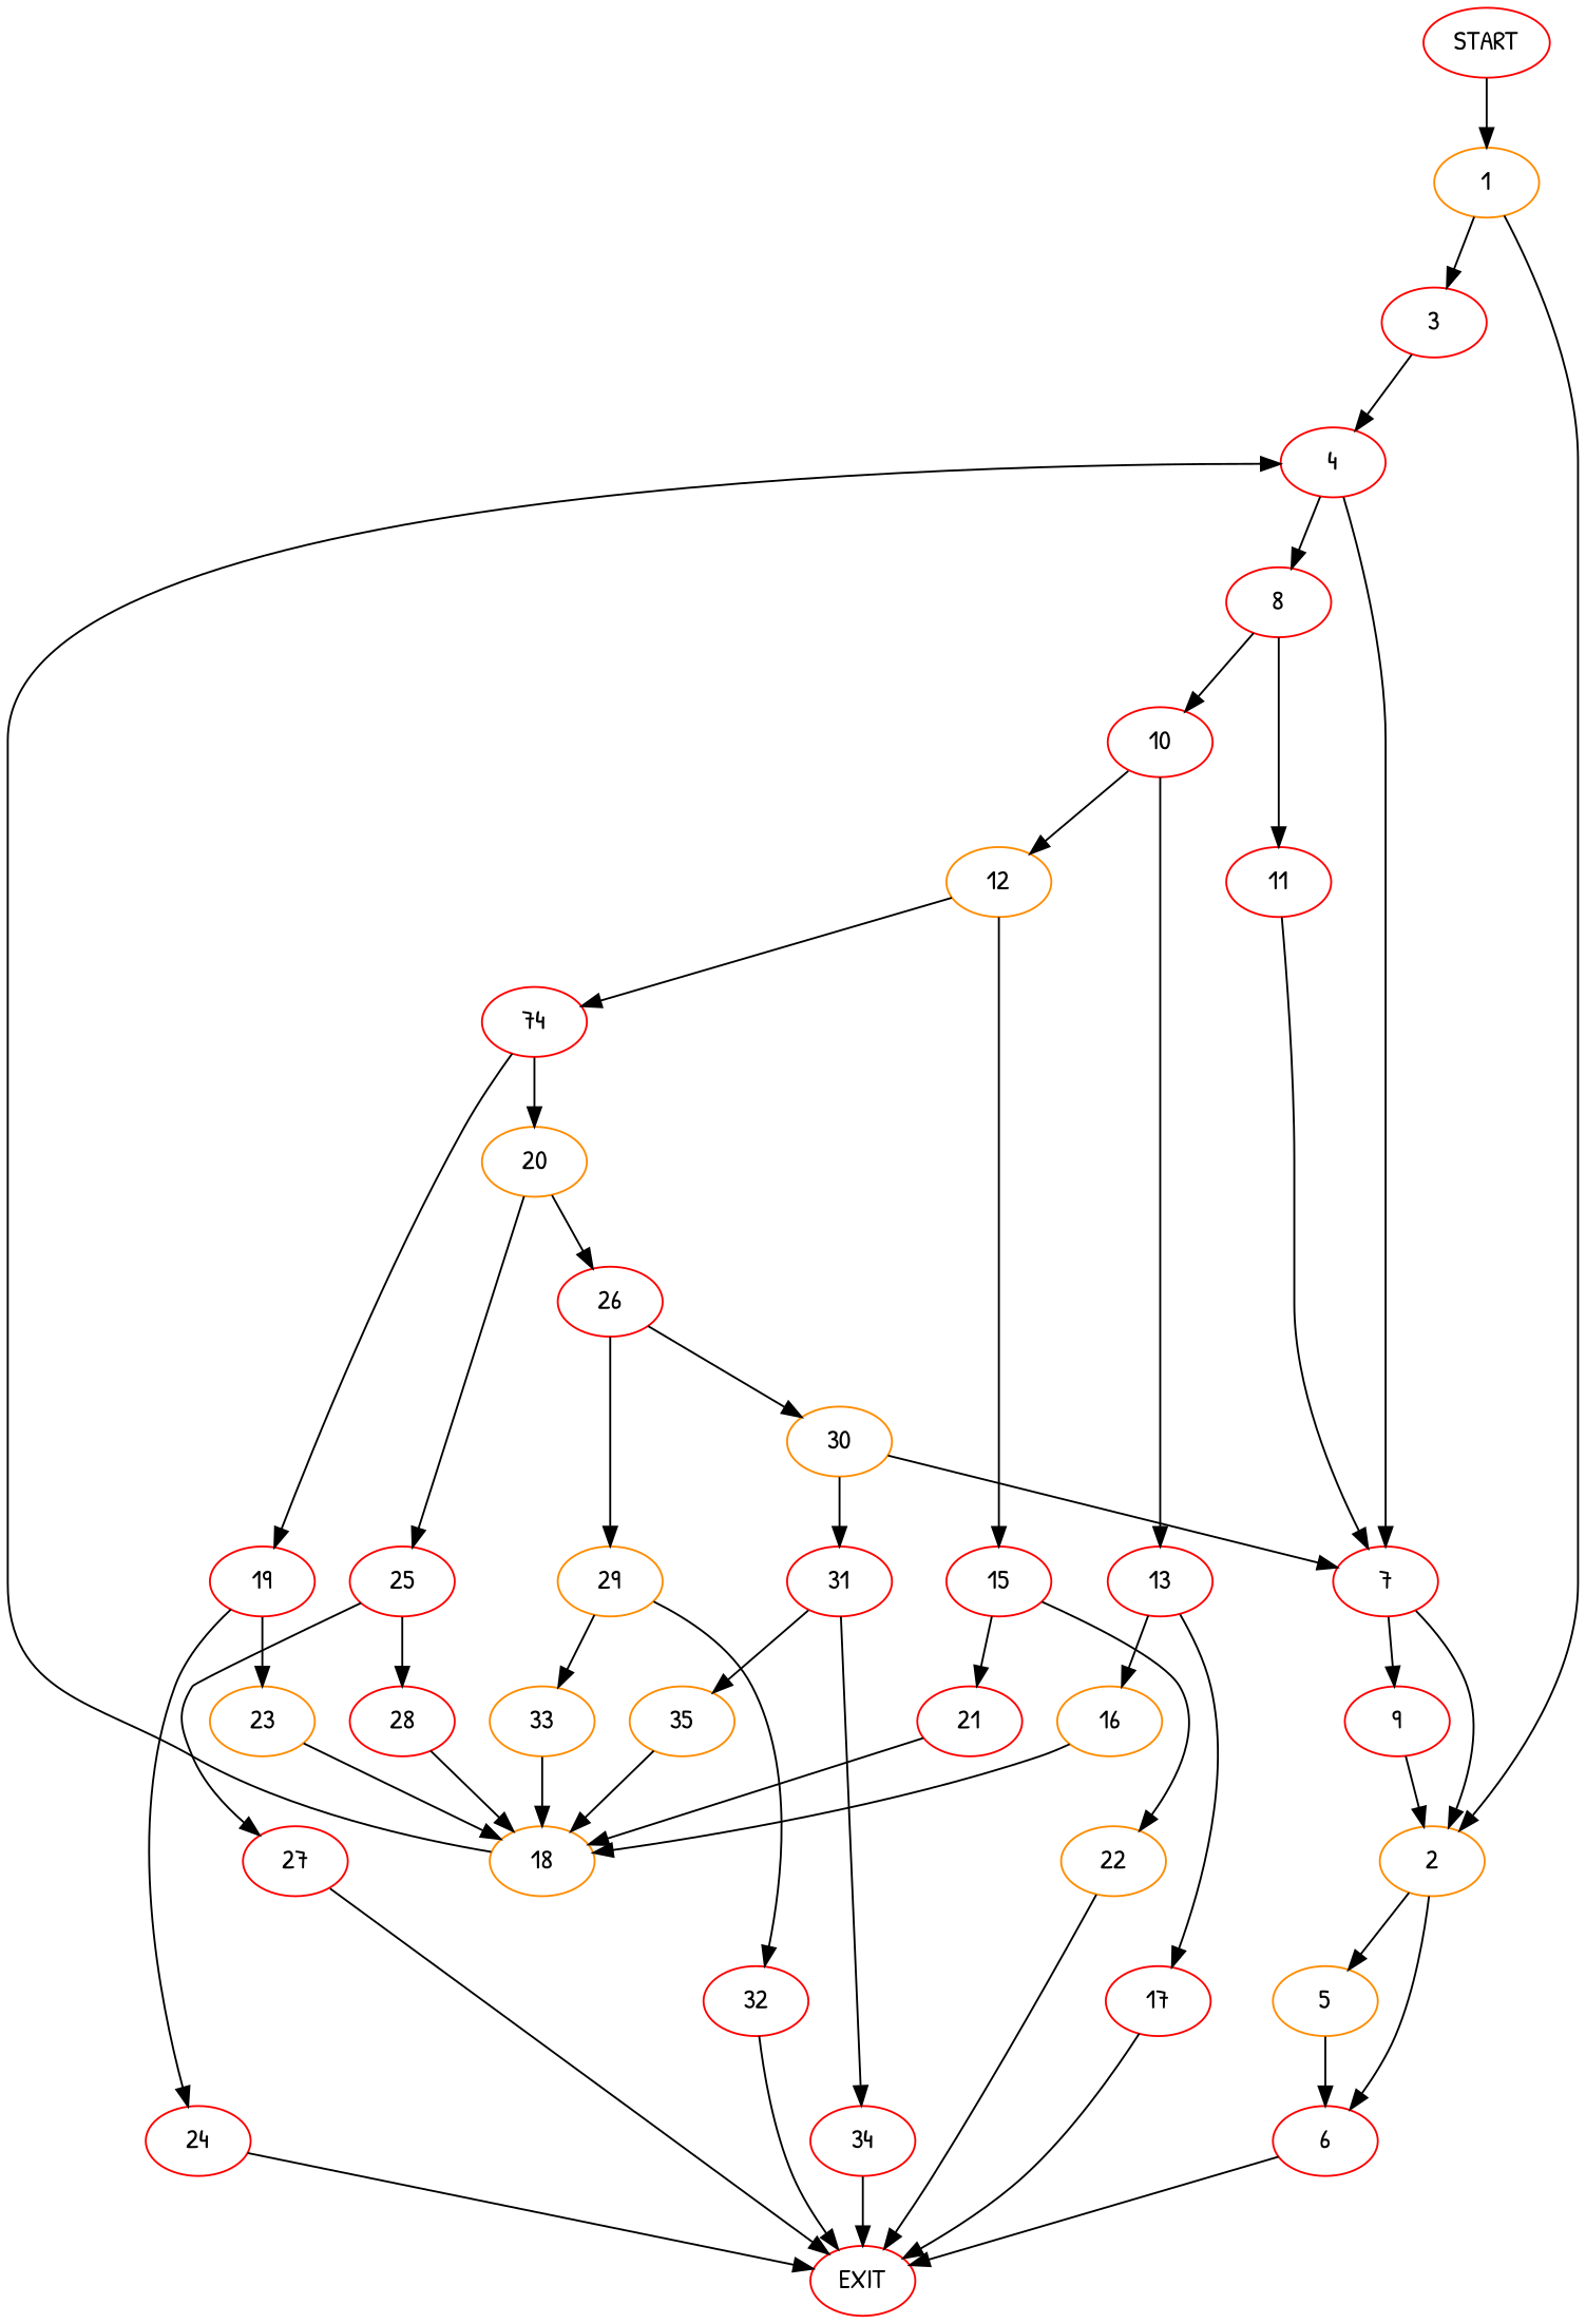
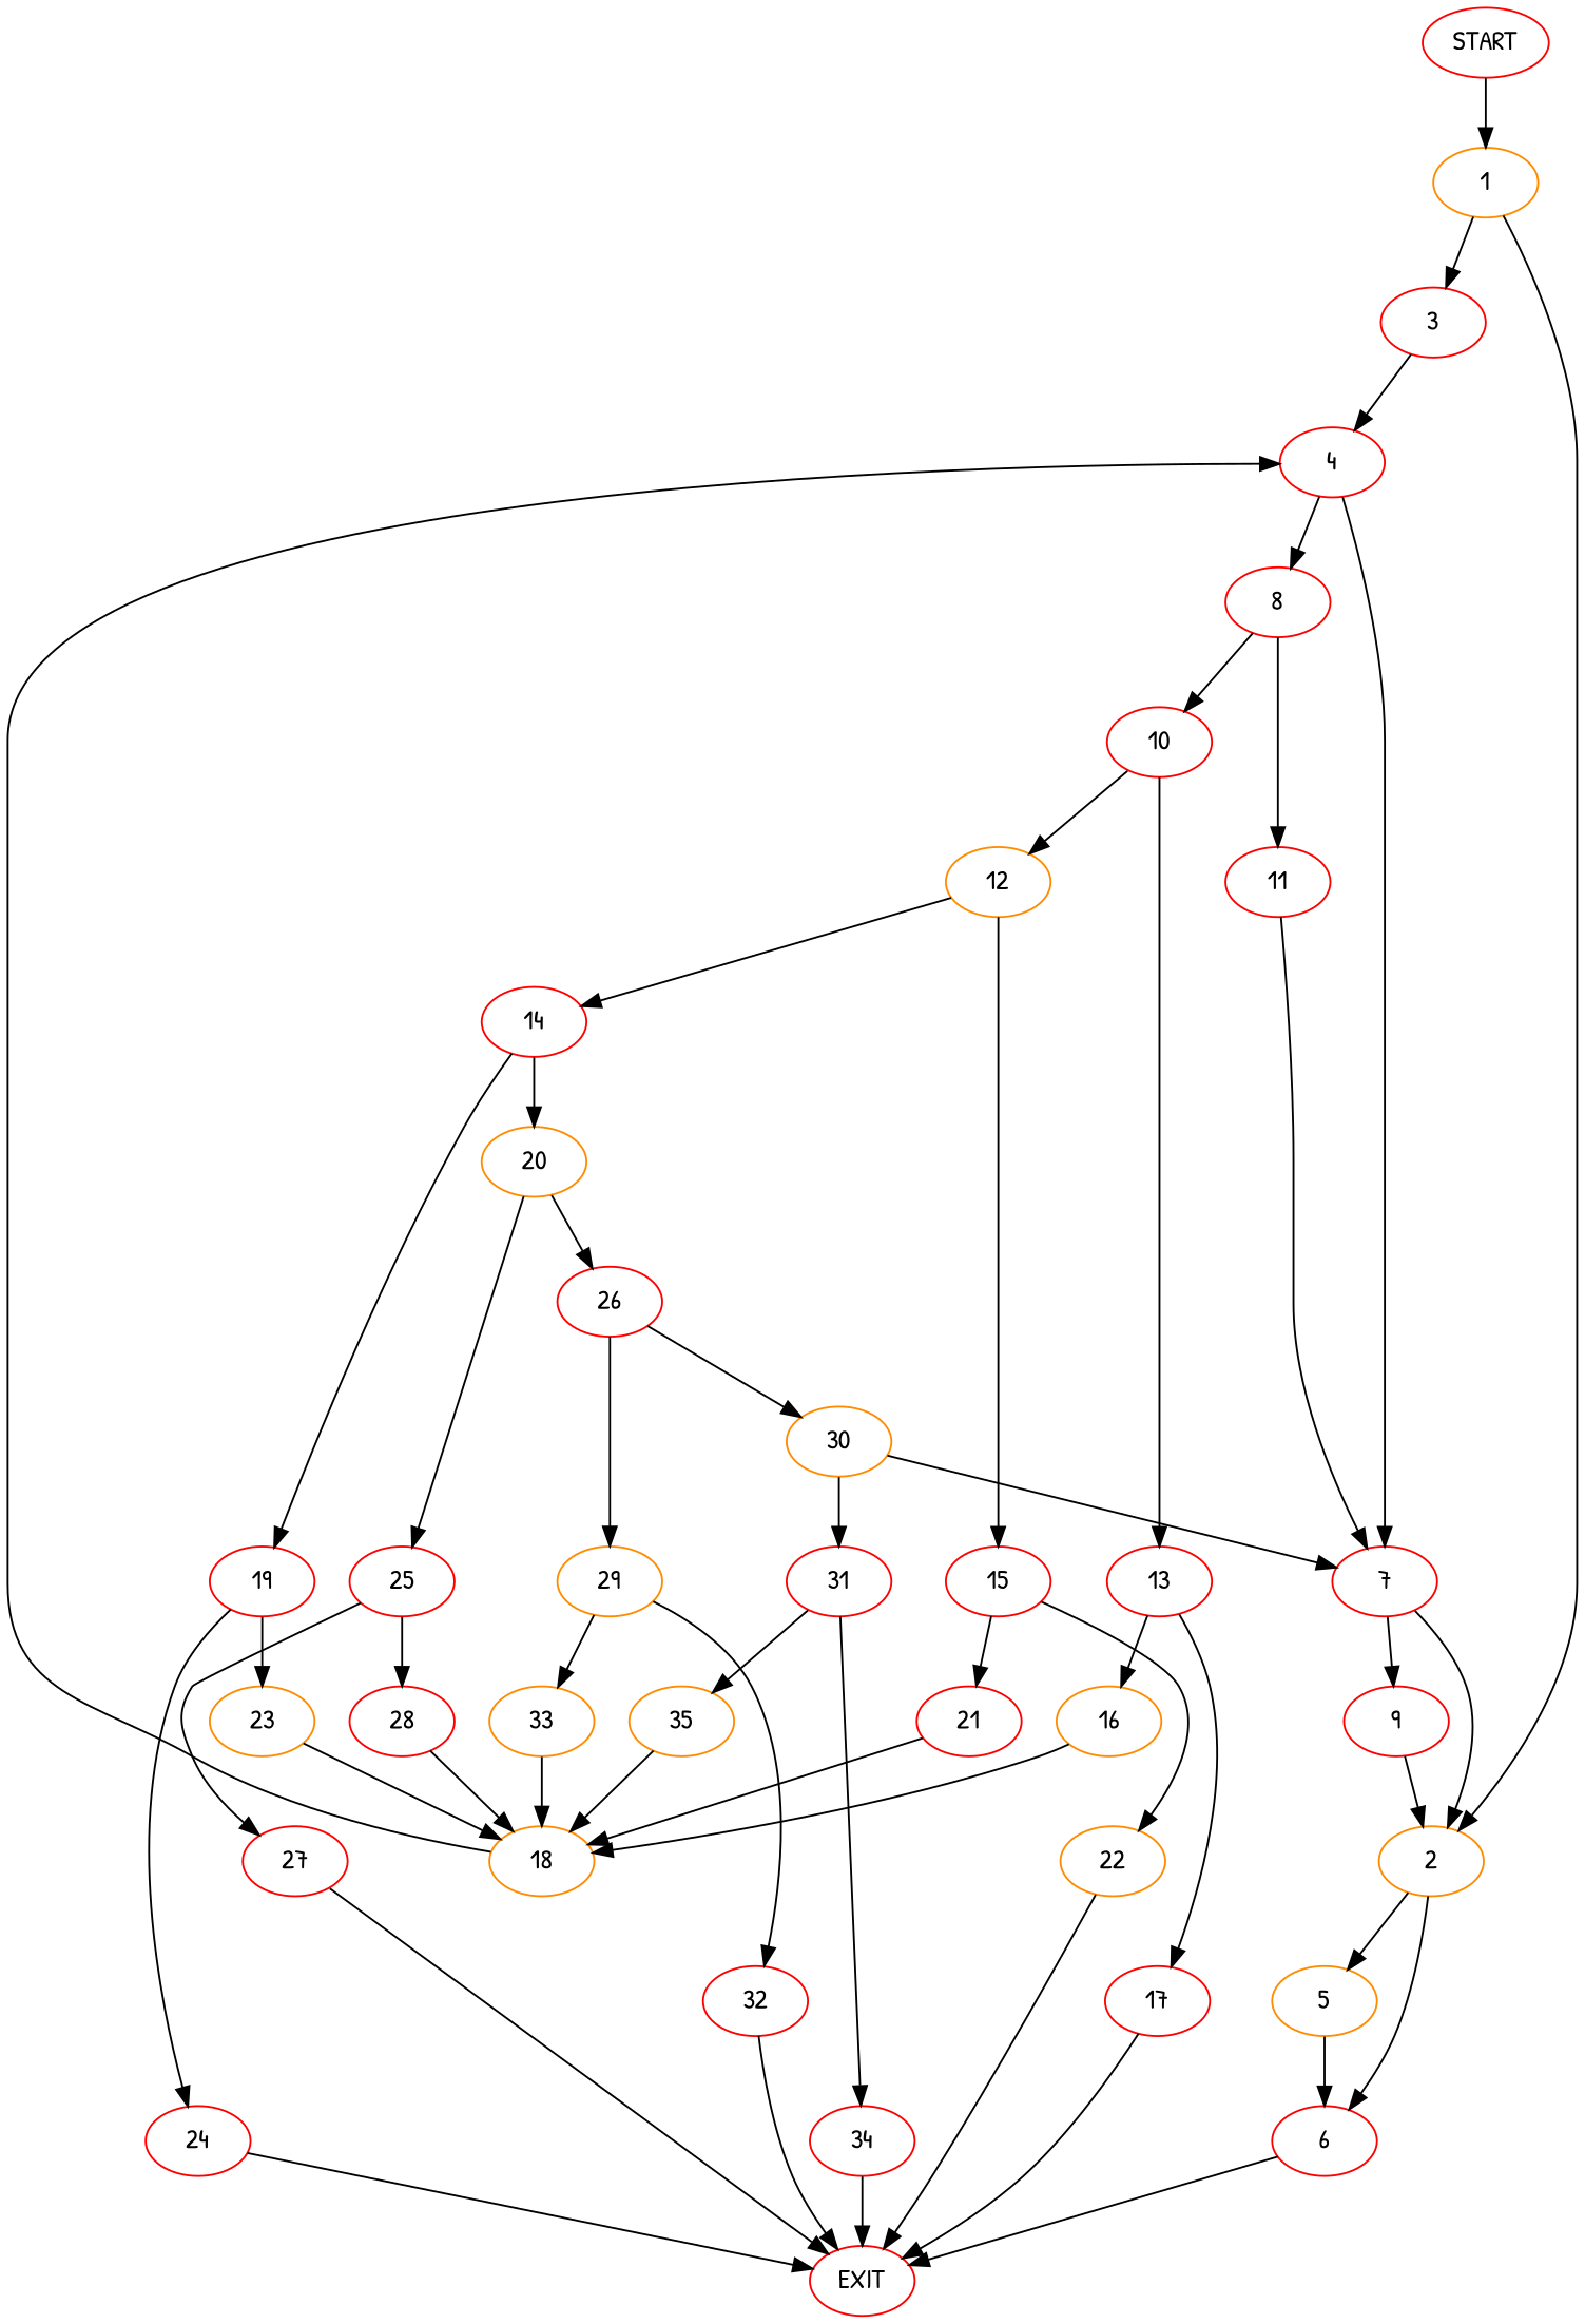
  digraph {
    fontname="Patrick Hand"
    node [color=red fontname="Patrick Hand"]
    edge [fontname="Patrick Hand"]
    n1 [label=START]
    1 [color=darkorange]
    2 [color=darkorange]
    3
    n5 [label=EXIT]
    5 [color=darkorange]
    6
    4
    7
    8
    9
    10
    11
    12 [color=darkorange]
    13
-   14 [label=74]
+   14
    15
    16 [color=darkorange]
    17
    19
    20 [color=darkorange]
    21
    22 [color=darkorange]
    18 [color=darkorange]
    23 [color=darkorange]
    24
    25
    26
    27
    28
    29 [color=darkorange]
    30 [color=darkorange]
    32
    33 [color=darkorange]
    31
    34
    35 [color=darkorange]
    n1 -> 1
    1 -> 2
    1 -> 3
    2 -> 5
    2 -> 6
    3 -> 4
    5 -> 6
    6 -> n5
    4 -> 7
    4 -> 8
    7 -> 2
    7 -> 9
    8 -> 10
    8 -> 11
    9 -> 2
    10 -> 12
    10 -> 13
    11 -> 7
    12 -> 14
    12 -> 15
    13 -> 16
    13 -> 17
    14 -> 19
    14 -> 20
    15 -> 21
    15 -> 22
    16 -> 18
    17 -> n5
    19 -> 23
    19 -> 24
    20 -> 25
    20 -> 26
    21 -> 18
    22 -> n5
    18 -> 4
    23 -> 18
    24 -> n5
    25 -> 27
    25 -> 28
    26 -> 29
    26 -> 30
    27 -> n5
    28 -> 18
    29 -> 32
    29 -> 33
    30 -> 7
    30 -> 31
    32 -> n5
    33 -> 18
    31 -> 34
    31 -> 35
    34 -> n5
    35 -> 18
  }
